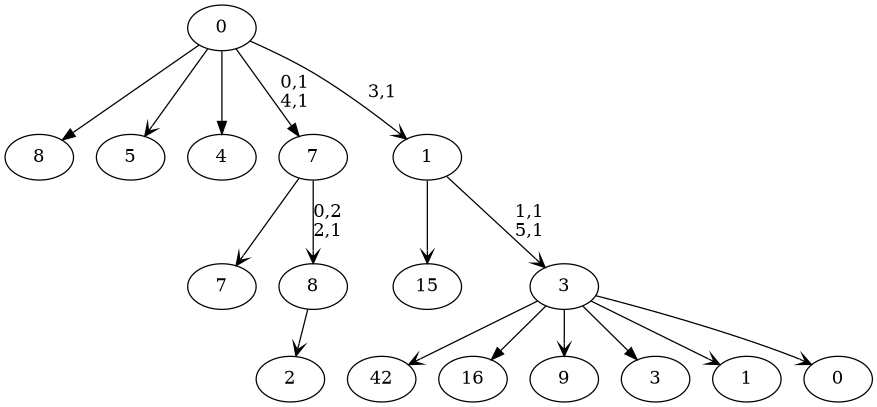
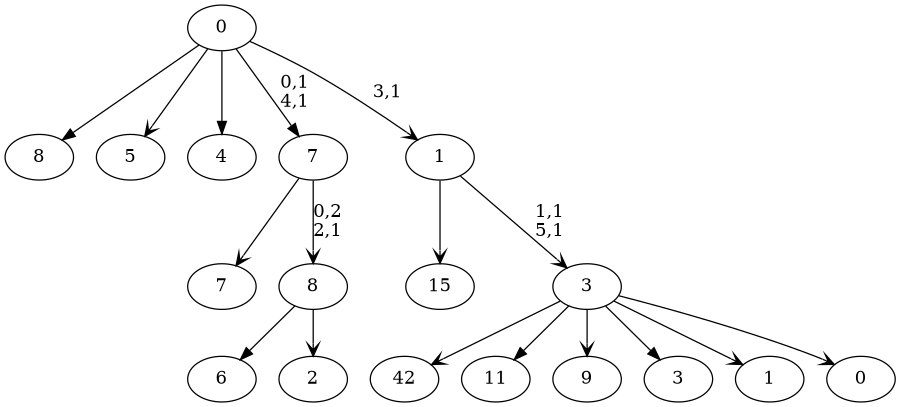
  digraph {
    edge [arrowhead=vee]
    n1 [label=42]
-   n2 [label=16]
+   n2 [label=11]
    n3 [label=15]
    n4 [label=9]
    n5 [label=8]
    n6 [label=7]
+   n7 [label=6]
    n8 [label=5]
    n9 [label=4]
    n10 [label=3]
    n11 [label=2]
    8
    7
    n14 [label=1]
    n15 [label=0]
    3
    1
    0
+   8 -> n7 [arrowhead=normal]
    8 -> n11
    7 -> n6
    7 -> 8 [label="0,2\n2,1"]
    3 -> n1
    3 -> n2 [arrowhead=normal]
    3 -> n4
    3 -> n10 [arrowhead=normal]
    3 -> n14
    3 -> n15
    1 -> n3
    1 -> 3 [label="1,1\n5,1"]
    0 -> n5 [arrowhead=normal]
    0 -> n8
    0 -> n9 [arrowhead=normal]
    0 -> 7 [arrowhead=normal label="0,1\n4,1"]
    0 -> 1 [label="3,1"]
  }
